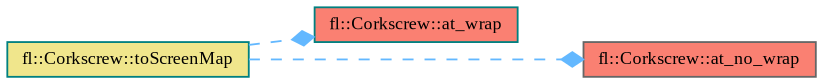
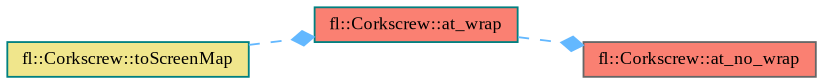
  digraph {
    fontname="Liberation Serif"
    rankdir=LR
    node [color=teal fillcolor=salmon fontname="Liberation Serif" fontsize=10 shape=box style=filled]
    edge [arrowhead=diamond color=steelblue1 fontname="Liberation Serif" fontsize=10 labelfontname=Helvetica labelfontsize=10 style=dashed]
    n1 [fillcolor=khaki fontcolor=black height=0.2 label="fl::Corkscrew::toScreenMap" width=0.4]
    n2 [height=0.2 label="fl::Corkscrew::at_wrap" width=0.4]
    n3 [color=gray40 height=0.2 label="fl::Corkscrew::at_no_wrap" width=0.4]
    n1 -> n2
-   n1 -> n3
+   n2 -> n3
  }
